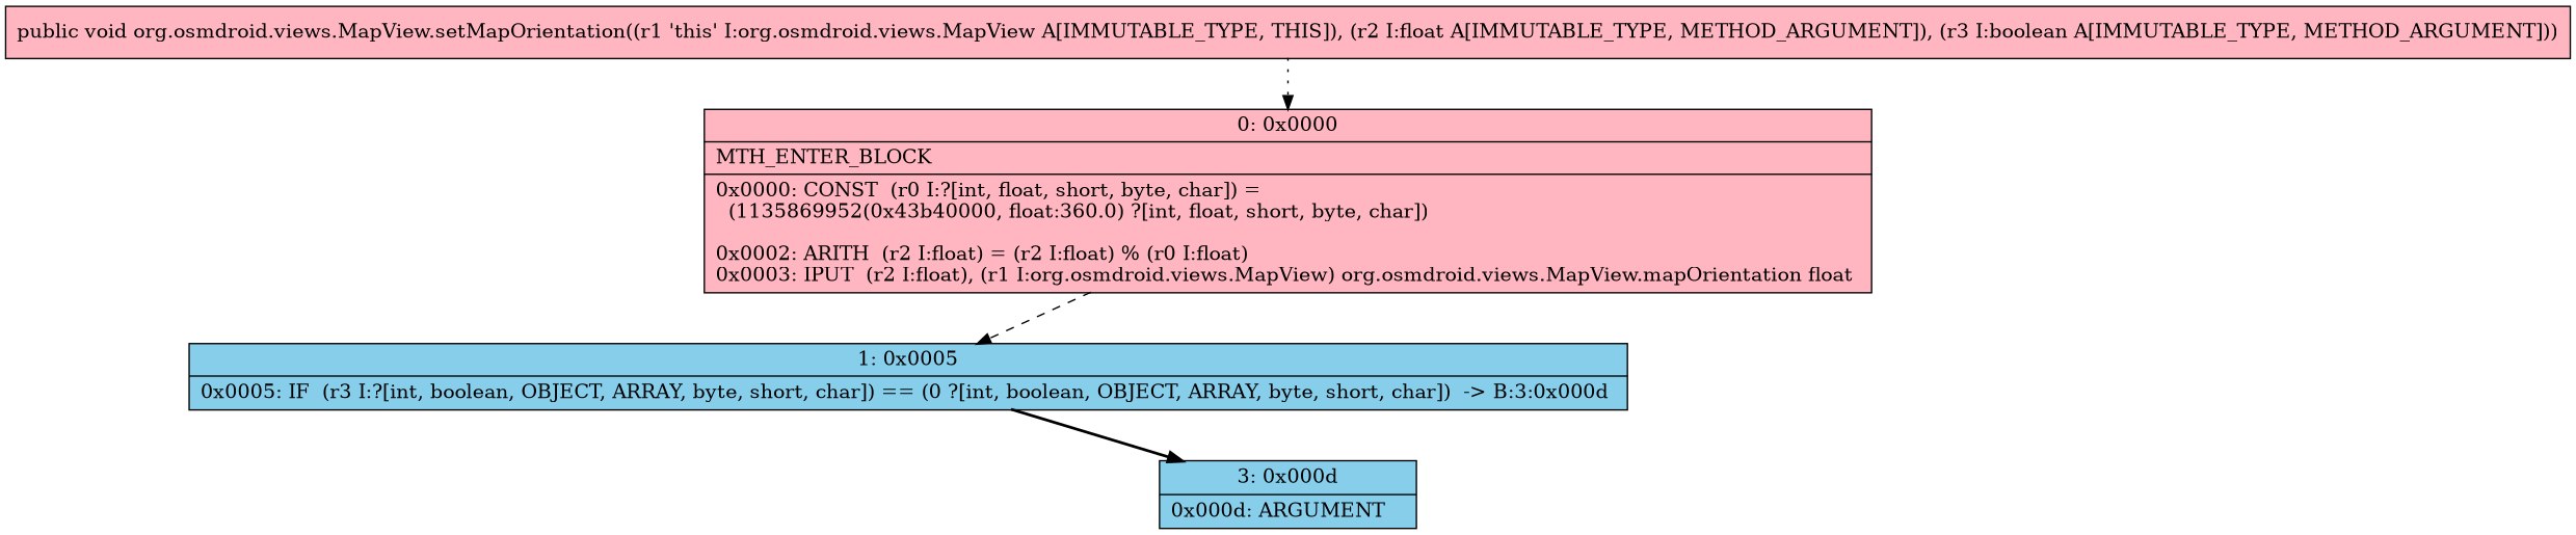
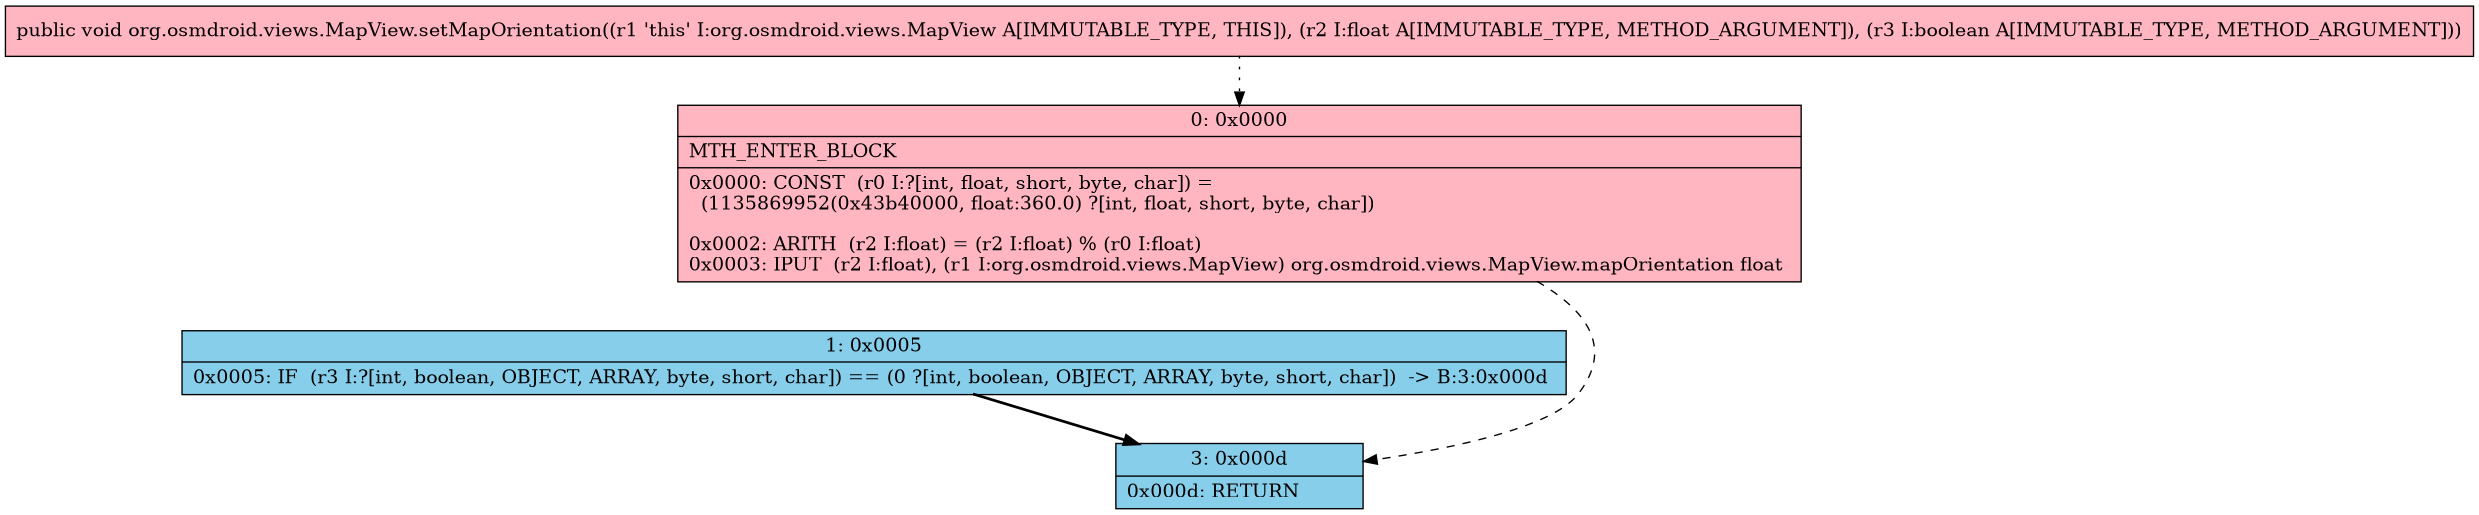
  digraph {
    node [fillcolor=lightpink shape=record style=filled]
    n1 [label="{0\:\ 0x0000|MTH_ENTER_BLOCK\l|0x0000: CONST  (r0 I:?[int, float, short, byte, char]) = \l  (1135869952(0x43b40000, float:360.0) ?[int, float, short, byte, char])\l \l0x0002: ARITH  (r2 I:float) = (r2 I:float) % (r0 I:float) \l0x0003: IPUT  (r2 I:float), (r1 I:org.osmdroid.views.MapView) org.osmdroid.views.MapView.mapOrientation float \l}"]
    n2 [fillcolor=skyblue label="{1\:\ 0x0005|0x0005: IF  (r3 I:?[int, boolean, OBJECT, ARRAY, byte, short, char]) == (0 ?[int, boolean, OBJECT, ARRAY, byte, short, char])  \-\> B:3:0x000d \l}"]
-   n3 [fillcolor=skyblue label="{3\:\ 0x000d|0x000d: ARGUMENT   \l}"]
+   n3 [fillcolor=skyblue label="{3\:\ 0x000d|0x000d: RETURN   \l}"]
    n4 [label="{public void org.osmdroid.views.MapView.setMapOrientation((r1 'this' I:org.osmdroid.views.MapView A[IMMUTABLE_TYPE, THIS]), (r2 I:float A[IMMUTABLE_TYPE, METHOD_ARGUMENT]), (r3 I:boolean A[IMMUTABLE_TYPE, METHOD_ARGUMENT])) }"]
-   n1 -> n2 [style=dashed]
+   n1 -> n3 [style=dashed]
    n2 -> n3 [style=bold]
    n4 -> n1 [style=dotted]
  }
